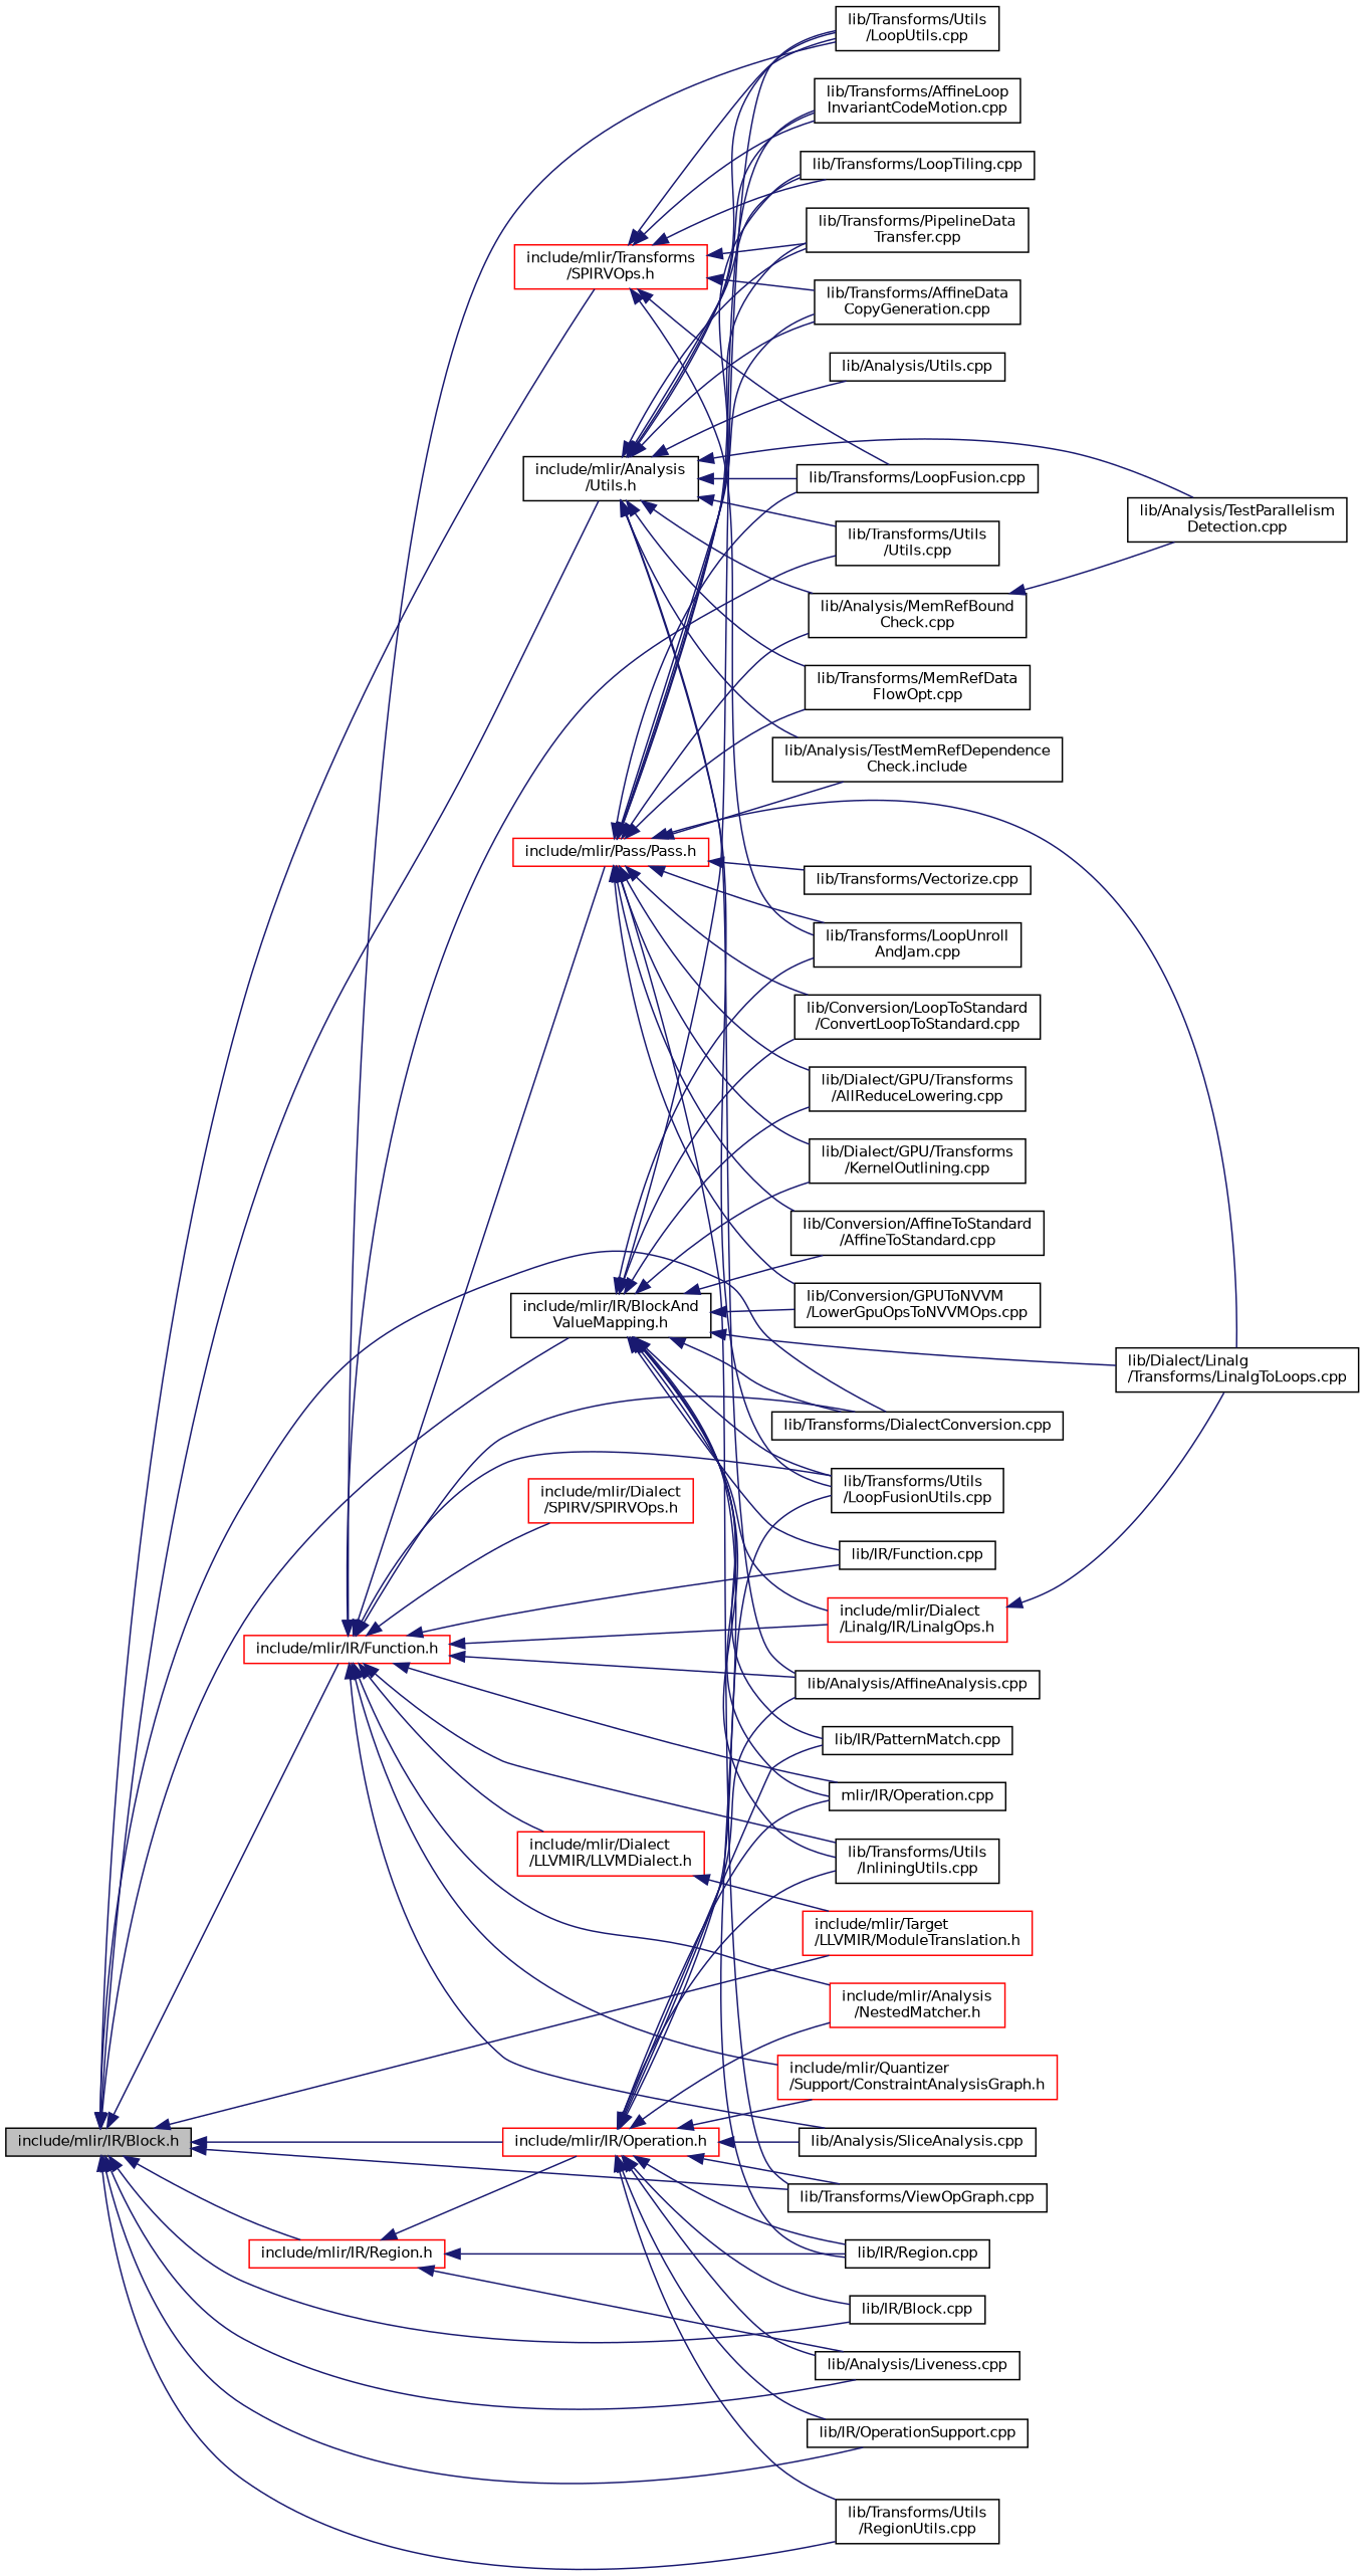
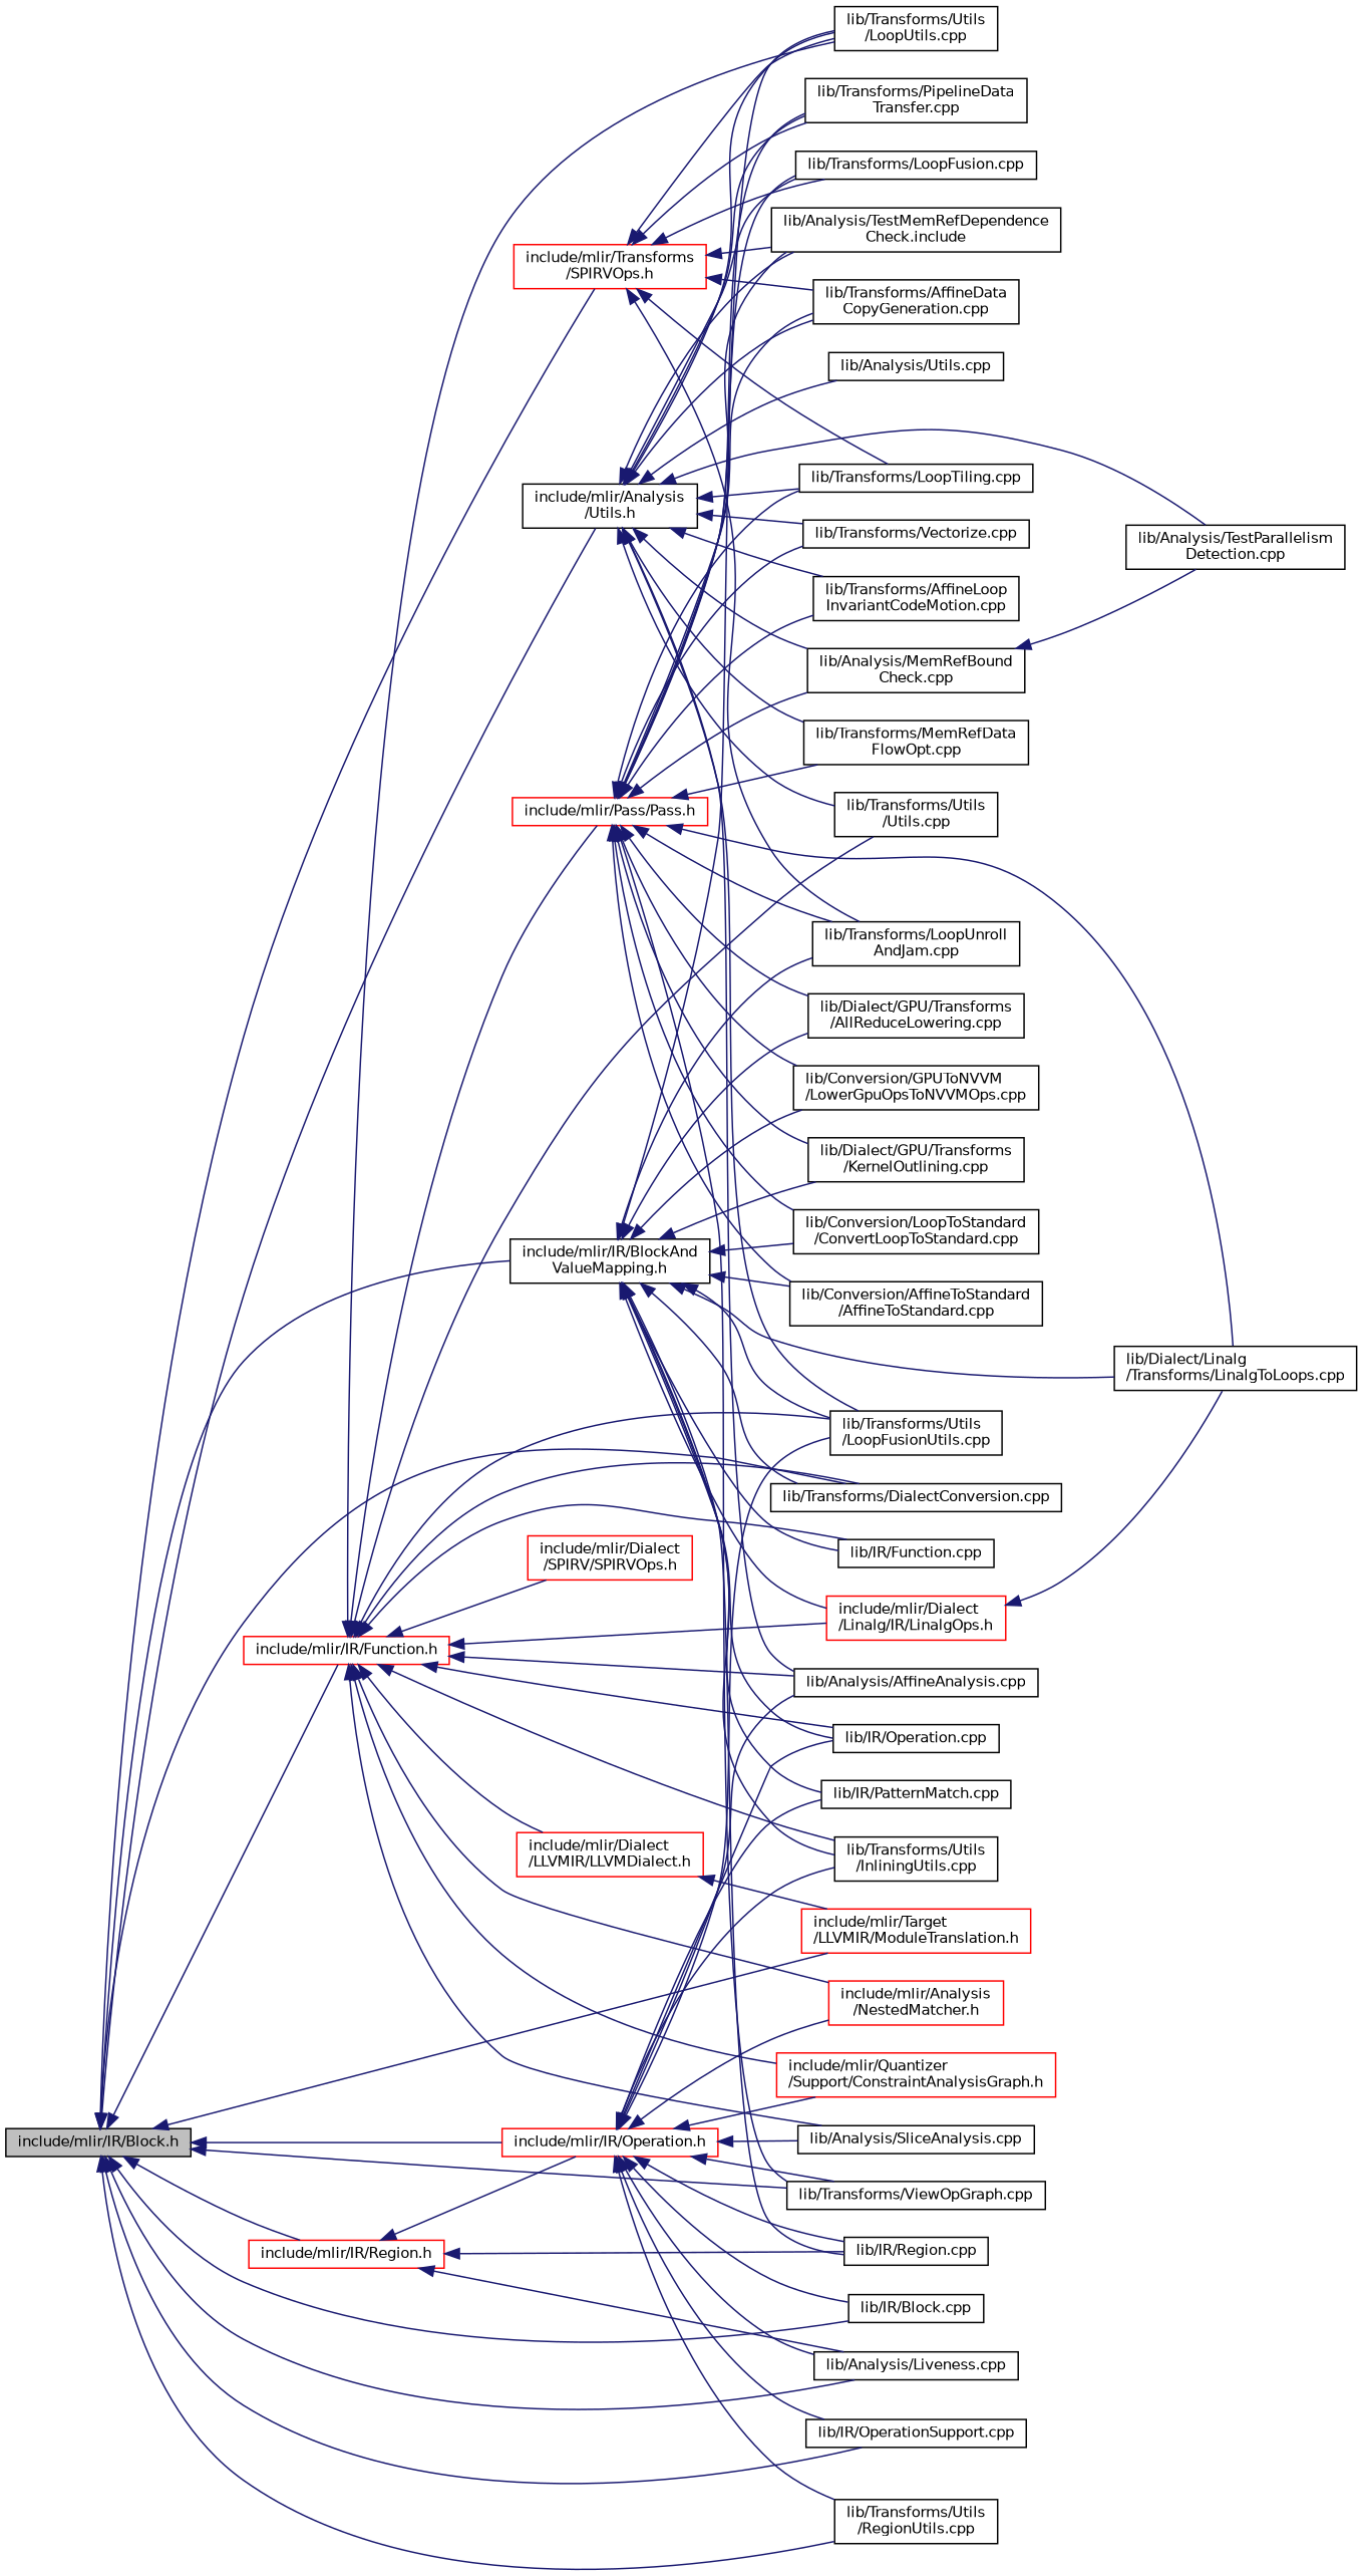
  digraph {
    rankdir=LR
    node [color=black fontname=Helvetica fontsize=10 shape=record]
    edge [color=midnightblue dir=back fontname=Helvetica fontsize=10 labelfontname=Helvetica labelfontsize=10 style=solid]
    n1 [fillcolor=grey75 fontcolor=black height=0.2 label="include/mlir/IR/Block.h" style=filled width=0.4]
    n2 [height=0.2 label="include/mlir/Analysis\l/Utils.h" width=0.4]
    n3 [height=0.2 label="include/mlir/IR/BlockAnd\lValueMapping.h" width=0.4]
    n4 [height=0.2 label="lib/Transforms/DialectConversion.cpp" width=0.4]
    n5 [color=red height=0.2 label="include/mlir/IR/Function.h" width=0.4]
    n6 [color=red height=0.2 label="include/mlir/Target\l/LLVMIR/ModuleTranslation.h" width=0.4]
    n7 [height=0.2 label="lib/Transforms/ViewOpGraph.cpp" width=0.4]
    n8 [color=red height=0.2 label="include/mlir/IR/Operation.h" width=0.4]
    n9 [height=0.2 label="lib/Analysis/Liveness.cpp" width=0.4]
    n10 [height=0.2 label="lib/IR/Block.cpp" width=0.4]
    n11 [height=0.2 label="lib/IR/OperationSupport.cpp" width=0.4]
    n12 [height=0.2 label="lib/Transforms/Utils\l/RegionUtils.cpp" width=0.4]
    n13 [color=red height=0.2 label="include/mlir/IR/Region.h" width=0.4]
    n14 [color=red height=0.2 label="include/mlir/Transforms\l/SPIRVOps.h" width=0.4]
    n15 [height=0.2 label="lib/Analysis/AffineAnalysis.cpp" width=0.4]
    n16 [height=0.2 label="lib/Analysis/MemRefBound\lCheck.cpp" width=0.4]
    n17 [height=0.2 label="lib/Analysis/TestMemRefDependence\lCheck.include" width=0.4]
    n18 [height=0.2 label="lib/Analysis/TestParallelism\lDetection.cpp" width=0.4]
    n19 [height=0.2 label="lib/Analysis/Utils.cpp" width=0.4]
    n20 [height=0.2 label="lib/Transforms/AffineData\lCopyGeneration.cpp" width=0.4]
    n21 [height=0.2 label="lib/Transforms/AffineLoop\lInvariantCodeMotion.cpp" width=0.4]
    n22 [height=0.2 label="lib/Transforms/LoopFusion.cpp" width=0.4]
    n23 [height=0.2 label="lib/Transforms/LoopTiling.cpp" width=0.4]
    n24 [height=0.2 label="lib/Transforms/MemRefData\lFlowOpt.cpp" width=0.4]
    n25 [height=0.2 label="lib/Transforms/PipelineData\lTransfer.cpp" width=0.4]
    n26 [height=0.2 label="lib/Transforms/Utils\l/LoopFusionUtils.cpp" width=0.4]
    n27 [height=0.2 label="lib/Transforms/Utils\l/LoopUtils.cpp" width=0.4]
    n28 [height=0.2 label="lib/Transforms/Utils\l/Utils.cpp" width=0.4]
    n29 [height=0.2 label="lib/Transforms/Vectorize.cpp" width=0.4]
    n30 [color=red height=0.2 label="include/mlir/Dialect\l/Linalg/IR/LinalgOps.h" width=0.4]
    n31 [height=0.2 label="lib/Dialect/Linalg\l/Transforms/LinalgToLoops.cpp" width=0.4]
    n32 [height=0.2 label="lib/Conversion/AffineToStandard\l/AffineToStandard.cpp" width=0.4]
    n33 [height=0.2 label="lib/Conversion/GPUToNVVM\l/LowerGpuOpsToNVVMOps.cpp" width=0.4]
    n34 [height=0.2 label="lib/Conversion/LoopToStandard\l/ConvertLoopToStandard.cpp" width=0.4]
    n35 [height=0.2 label="lib/Dialect/GPU/Transforms\l/AllReduceLowering.cpp" width=0.4]
    n36 [height=0.2 label="lib/Dialect/GPU/Transforms\l/KernelOutlining.cpp" width=0.4]
    n37 [height=0.2 label="lib/IR/Function.cpp" width=0.4]
-   n38 [height=0.2 label="mlir/IR/Operation.cpp" width=0.4]
+   n38 [height=0.2 label="lib/IR/Operation.cpp" width=0.4]
    n39 [height=0.2 label="lib/IR/PatternMatch.cpp" width=0.4]
    n40 [height=0.2 label="lib/IR/Region.cpp" width=0.4]
    n41 [height=0.2 label="lib/Transforms/LoopUnroll\lAndJam.cpp" width=0.4]
    n42 [height=0.2 label="lib/Transforms/Utils\l/InliningUtils.cpp" width=0.4]
    n43 [color=red height=0.2 label="include/mlir/Analysis\l/NestedMatcher.h" width=0.4]
    n44 [color=red height=0.2 label="include/mlir/Dialect\l/LLVMIR/LLVMDialect.h" width=0.4]
    n45 [color=red height=0.2 label="include/mlir/Dialect\l/SPIRV/SPIRVOps.h" width=0.4]
    n46 [color=red height=0.2 label="include/mlir/Pass/Pass.h" width=0.4]
    n47 [color=red height=0.2 label="include/mlir/Quantizer\l/Support/ConstraintAnalysisGraph.h" width=0.4]
    n48 [height=0.2 label="lib/Analysis/SliceAnalysis.cpp" width=0.4]
    n1 -> n2
    n1 -> n3
    n1 -> n4
    n1 -> n5
    n1 -> n6
    n1 -> n7
    n1 -> n8
    n1 -> n9
    n1 -> n10
    n1 -> n11
    n1 -> n12
    n1 -> n13
    n1 -> n14
    n2 -> n15
    n2 -> n16
    n2 -> n17
    n2 -> n18
    n2 -> n19
    n2 -> n20
    n2 -> n21
    n2 -> n22
    n2 -> n23
    n2 -> n24
    n2 -> n25
    n2 -> n26
    n2 -> n27
    n2 -> n28
+   n2 -> n29
    n3 -> n4
    n3 -> n26
    n3 -> n27
    n3 -> n30
    n3 -> n31
    n3 -> n32
    n3 -> n33
    n3 -> n34
    n3 -> n35
    n3 -> n36
    n3 -> n37
    n3 -> n38
    n3 -> n39
    n3 -> n40
    n3 -> n41
    n3 -> n42
    n5 -> n4
    n5 -> n15
    n5 -> n26
    n5 -> n27
    n5 -> n28
    n5 -> n30
    n5 -> n37
    n5 -> n38
    n5 -> n42
    n5 -> n43
    n5 -> n44
    n5 -> n45
    n5 -> n46
    n5 -> n47
    n5 -> n48
    n8 -> n7
    n8 -> n9
    n8 -> n10
    n8 -> n11
    n8 -> n12
    n8 -> n15
    n8 -> n26
    n8 -> n38
    n8 -> n39
    n8 -> n40
    n8 -> n42
    n8 -> n43
    n8 -> n47
    n8 -> n48
    n13 -> n8
    n13 -> n9
    n13 -> n40
    n14 -> n20
-   n14 -> n21
+   n14 -> n17
    n14 -> n22
    n14 -> n23
    n14 -> n25
    n14 -> n27
    n14 -> n41
    n16 -> n18
    n30 -> n31
    n44 -> n6
    n46 -> n7
    n46 -> n16
    n46 -> n17
    n46 -> n20
    n46 -> n21
    n46 -> n22
    n46 -> n23
    n46 -> n24
    n46 -> n25
    n46 -> n29
    n46 -> n31
    n46 -> n32
    n46 -> n33
    n46 -> n34
    n46 -> n35
    n46 -> n36
    n46 -> n41
  }
